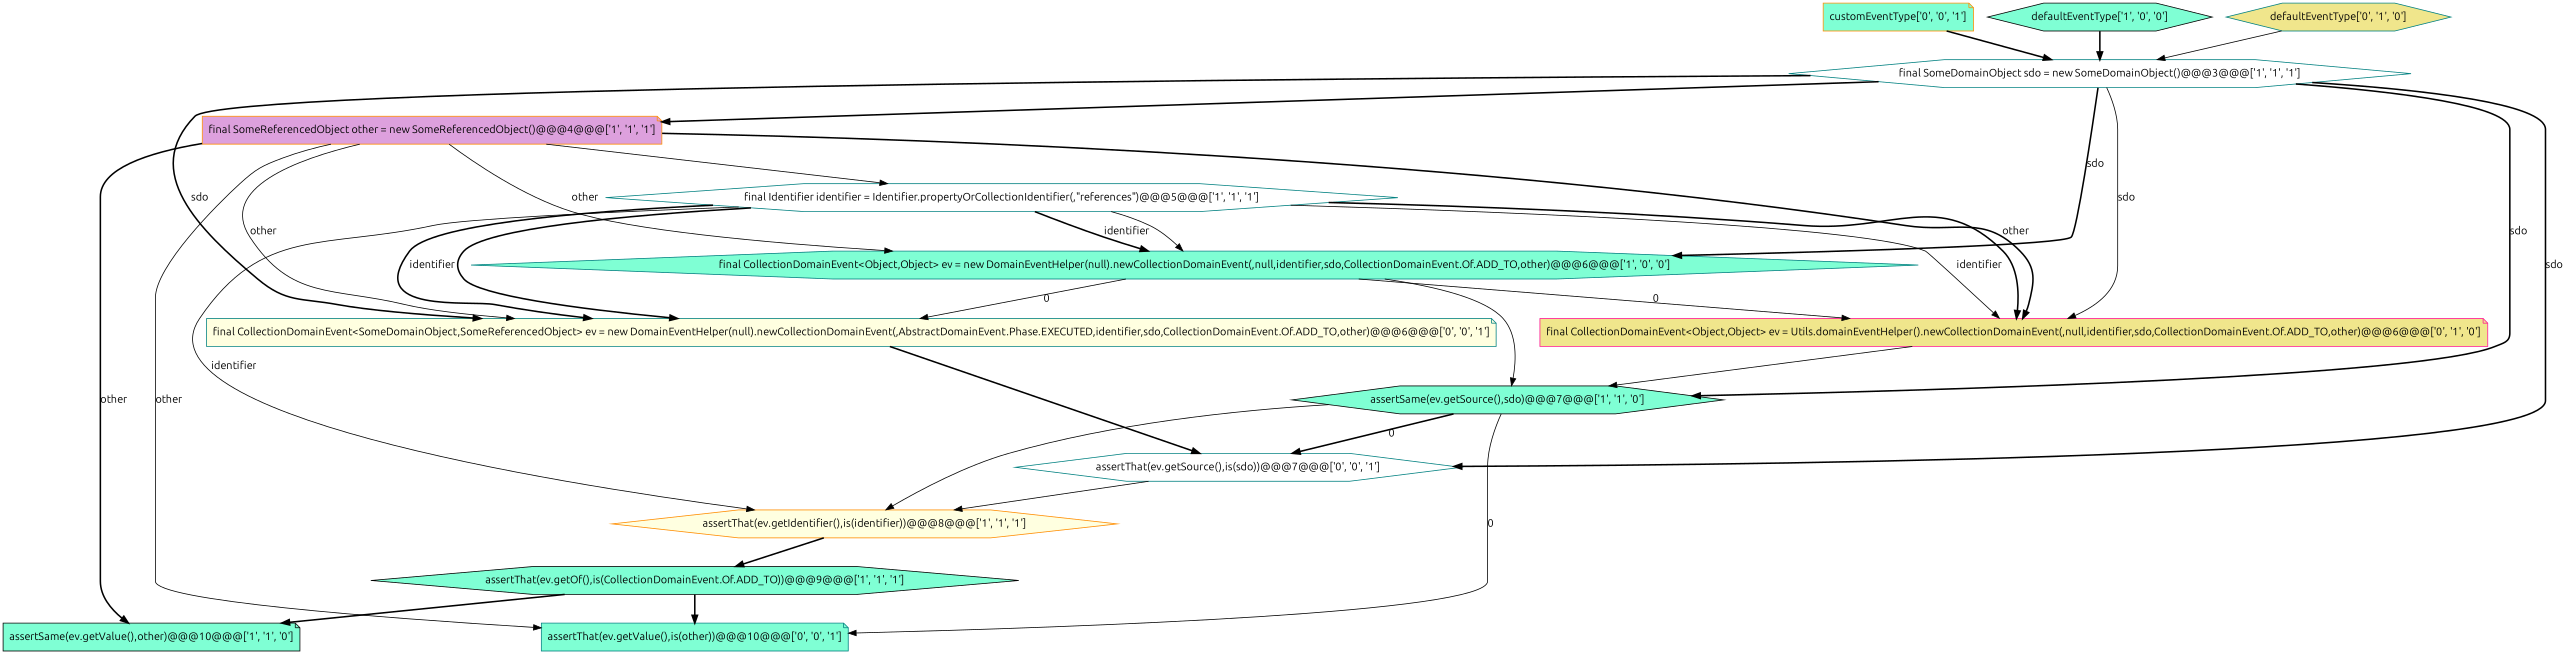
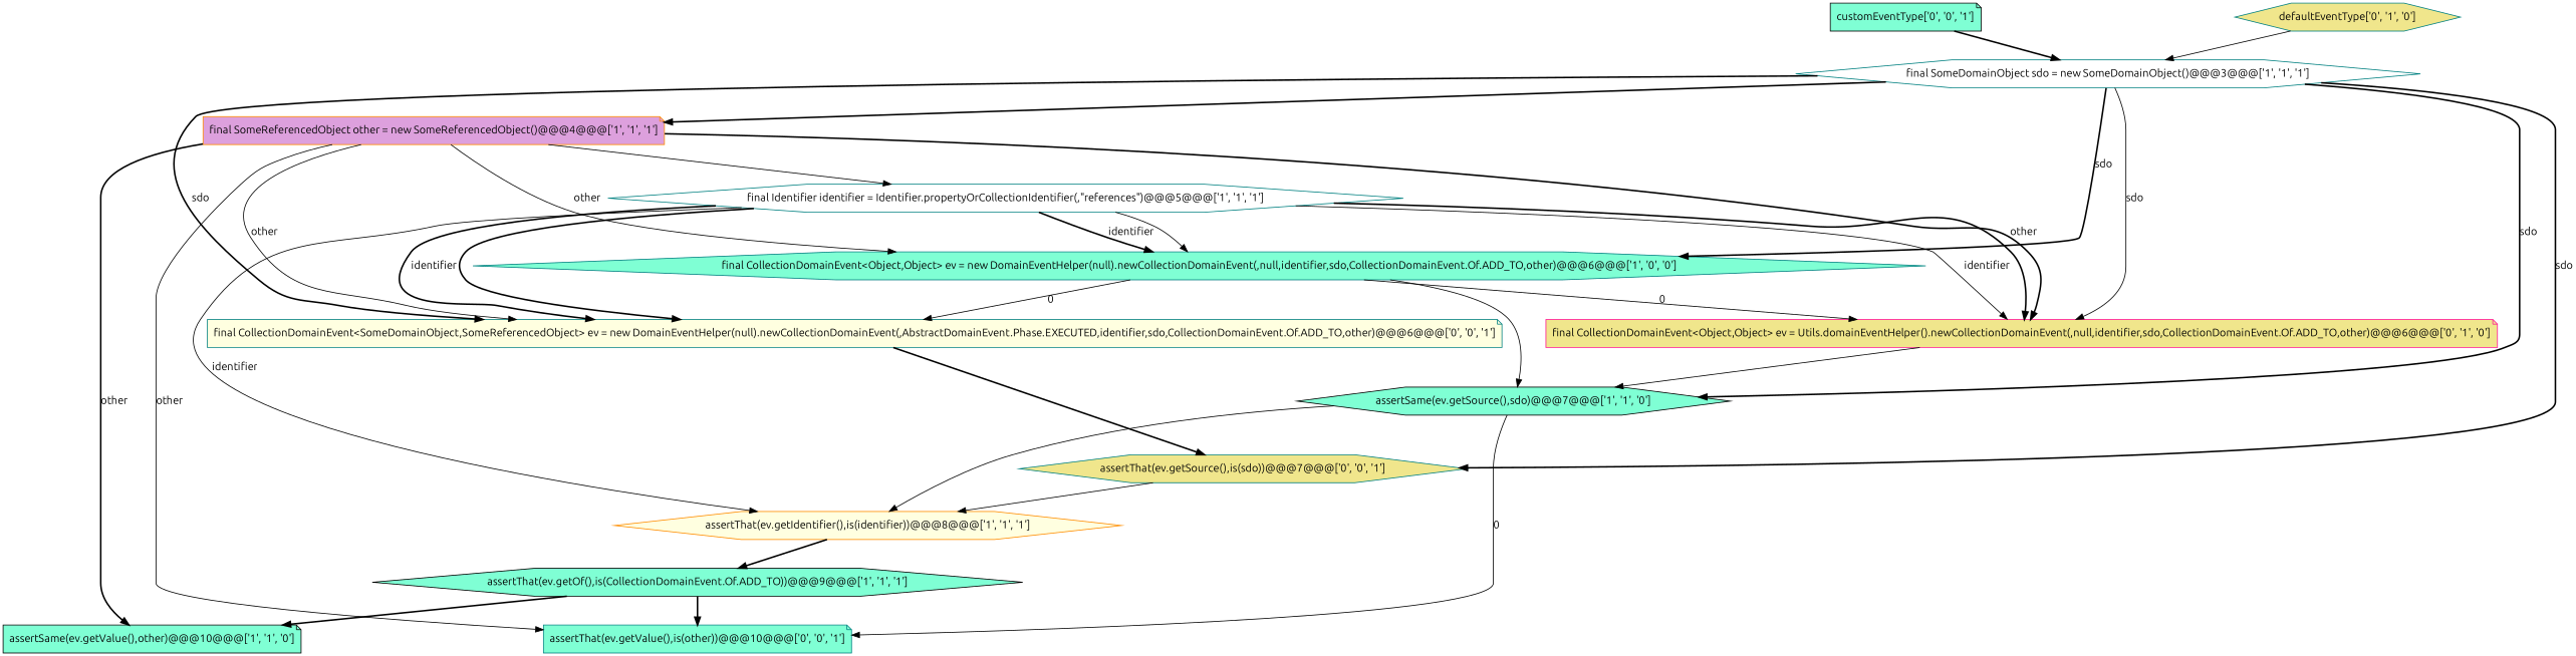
  digraph {
    fontname=Ubuntu
    node [color=teal fillcolor=aquamarine fontname=Ubuntu shape=hexagon style=filled]
    edge [fontname=Ubuntu style=bold]
    n1 [fillcolor=lightyellow label="final CollectionDomainEvent<SomeDomainObject,SomeReferencedObject> ev = new DomainEventHelper(null).newCollectionDomainEvent(,AbstractDomainEvent.Phase.EXECUTED,identifier,sdo,CollectionDomainEvent.Of.ADD_TO,other)@@@6@@@['0', '0', '1']" shape=note]
-   n2 [fillcolor=white label="assertThat(ev.getSource(),is(sdo))@@@7@@@['0', '0', '1']"]
+   n2 [fillcolor=khaki label="assertThat(ev.getSource(),is(sdo))@@@7@@@['0', '0', '1']"]
    n3 [color=darkorange fillcolor=lightyellow label="assertThat(ev.getIdentifier(),is(identifier))@@@8@@@['1', '1', '1']"]
    n4 [fillcolor=white label="final Identifier identifier = Identifier.propertyOrCollectionIdentifier(,\"references\")@@@5@@@['1', '1', '1']"]
    n5 [label="final CollectionDomainEvent<Object,Object> ev = new DomainEventHelper(null).newCollectionDomainEvent(,null,identifier,sdo,CollectionDomainEvent.Of.ADD_TO,other)@@@6@@@['1', '0', '0']"]
    n6 [color=deeppink fillcolor=khaki label="final CollectionDomainEvent<Object,Object> ev = Utils.domainEventHelper().newCollectionDomainEvent(,null,identifier,sdo,CollectionDomainEvent.Of.ADD_TO,other)@@@6@@@['0', '1', '0']" shape=note]
    n7 [color=black label="assertSame(ev.getSource(),sdo)@@@7@@@['1', '1', '0']"]
    n8 [color=black label="assertThat(ev.getOf(),is(CollectionDomainEvent.Of.ADD_TO))@@@9@@@['1', '1', '1']"]
    n9 [color=black label="assertSame(ev.getValue(),other)@@@10@@@['1', '1', '0']" shape=note]
    n10 [label="assertThat(ev.getValue(),is(other))@@@10@@@['0', '0', '1']" shape=note]
    n11 [color=darkorange fillcolor=plum label="final SomeReferencedObject other = new SomeReferencedObject()@@@4@@@['1', '1', '1']" shape=note]
-   n12 [color=darkorange label="customEventType['0', '0', '1']" shape=note]
+   n12 [color=black label="customEventType['0', '0', '1']" shape=note]
    n13 [fillcolor=white label="final SomeDomainObject sdo = new SomeDomainObject()@@@3@@@['1', '1', '1']"]
-   n14 [color=black label="defaultEventType['1', '0', '0']"]
    n15 [fillcolor=khaki label="defaultEventType['0', '1', '0']"]
    n1 -> n2
    n2 -> n3 [style=solid]
    n3 -> n8
    n4 -> n1
    n4 -> n1 [label=identifier]
    n4 -> n3 [label=identifier style=solid]
    n4 -> n5 [label=identifier]
    n4 -> n5 [style=solid]
    n4 -> n6 [label=identifier style=solid]
    n4 -> n6
    n5 -> n1 [label=0 style=solid]
    n5 -> n6 [label=0 style=solid]
    n5 -> n7 [style=solid]
    n6 -> n7 [style=solid]
-   n7 -> n2 [label=0]
    n7 -> n3 [style=solid]
    n7 -> n10 [label=0 style=solid]
    n8 -> n9
    n8 -> n10
    n11 -> n1 [label=other style=solid]
    n11 -> n4 [style=solid]
    n11 -> n5 [label=other style=solid]
    n11 -> n6 [label=other]
    n11 -> n9 [label=other]
    n11 -> n10 [label=other style=solid]
    n12 -> n13
    n13 -> n1 [label=sdo]
    n13 -> n2 [label=sdo]
    n13 -> n5 [label=sdo]
    n13 -> n6 [label=sdo style=solid]
    n13 -> n7 [label=sdo]
    n13 -> n11
-   n14 -> n13
    n15 -> n13 [style=solid]
  }
